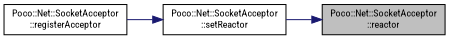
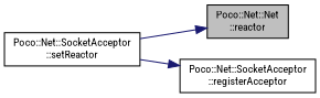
  digraph {
    fontname="Roboto Condensed"
    rankdir=RL
    node [color=black fillcolor=white fontname="Roboto Condensed" fontsize=10 shape=record style=filled]
    edge [color=midnightblue dir=back fontname="Roboto Condensed" fontsize=10 labelfontname=Helvetica labelfontsize=10 style=solid]
-   n1 [fillcolor=grey75 fontcolor=black height=0.2 label="Poco::Net::SocketAcceptor\l::reactor" width=0.4]
+   n1 [fillcolor=grey75 fontcolor=black height=0.2 label="Poco::Net::Net\l::reactor" width=0.4]
    n2 [height=0.2 label="Poco::Net::SocketAcceptor\l::setReactor" width=0.4]
    n3 [height=0.2 label="Poco::Net::SocketAcceptor\l::registerAcceptor" width=0.4]
    n1 -> n2
-   n2 -> n3
+   n3 -> n2
  }
